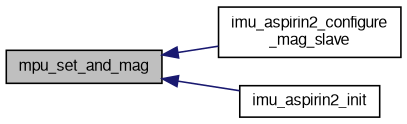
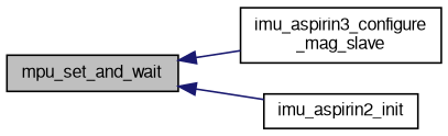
  digraph {
    rankdir=LR
    node [color=black fillcolor=white fontname=FreeSans fontsize=10 shape=record style=filled]
    edge [color=midnightblue dir=back fontname=FreeSans fontsize=10 labelfontname=FreeSans labelfontsize=10 style=solid]
-   n1 [fillcolor=grey75 fontcolor=black height=0.2 label=mpu_set_and_mag width=0.4]
-   n2 [height=0.2 label="imu_aspirin2_configure\l_mag_slave" width=0.4]
+   n1 [fillcolor=grey75 fontcolor=black height=0.2 label=mpu_set_and_wait width=0.4]
+   n2 [height=0.2 label="imu_aspirin3_configure\l_mag_slave" width=0.4]
    n3 [height=0.2 label=imu_aspirin2_init width=0.4]
    n1 -> n2
    n1 -> n3
  }
